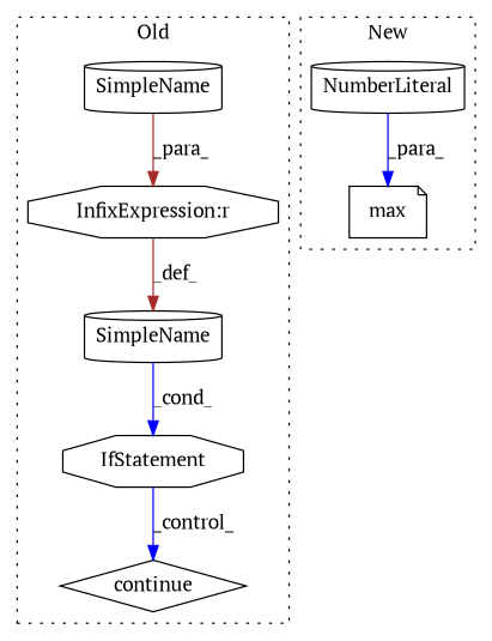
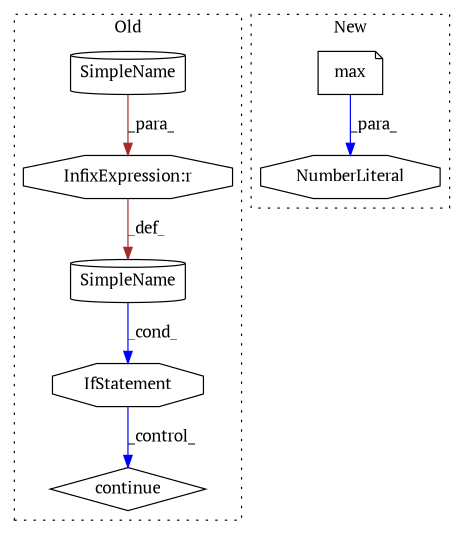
  digraph {
    fontname="PT Serif"
    node [a=42 fontname="PT Serif" shape=octagon]
    edge [color=blue fontname="PT Serif"]
    n1 [a=18 l=9 label=continue s=5839 shape=diamond]
    n2 [a=25 l="4,2" label=IfStatement s="5813,5825"]
    n3 [label=SimpleName shape=cylinder]
    n4 [a=27 l=4 label="InfixExpression:r" s=5819]
    n5 [l=2 label=SimpleName s=5823 shape=cylinder]
    n6 [a=32 l="4,1" label=max s="5920,5944" shape=note]
-   n7 [a=34 l=1 label=NumberLiteral s=5943 shape=cylinder]
+   n7 [a=34 l=1 label=NumberLiteral s=5943]
    subgraph cluster_1 {
      label=Old
      style=dotted
      n1
      n2
      n3
      n4
      n5
    }
    subgraph cluster_2 {
      label=New
      style=dotted
      n6
      n7
    }
    n2 -> n1 [label=_control_]
    n3 -> n2 [label=_cond_]
    n4 -> n3 [color=brown label=_def_]
    n5 -> n4 [color=brown label=_para_]
-   n7 -> n6 [label=_para_]
+   n6 -> n7 [label=_para_]
  }
